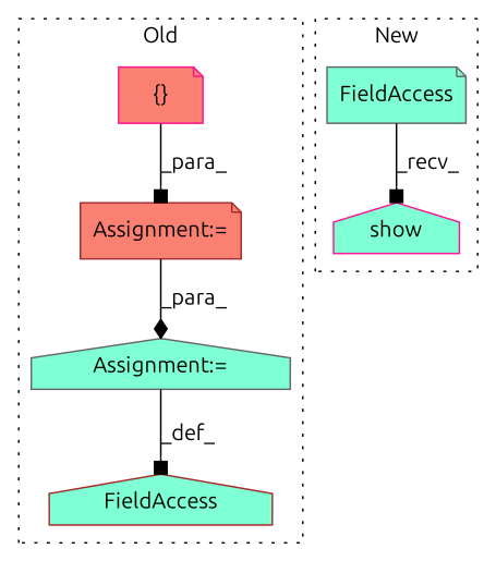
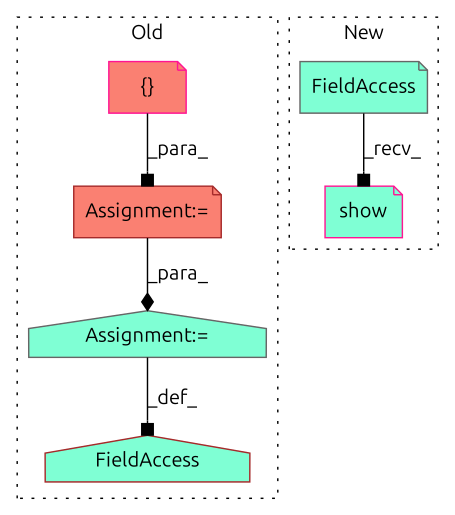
  digraph {
    fontname=Ubuntu
    node [a=7 l=1 shape=note style=filled fillcolor=aquamarine color=deeppink fontname=Ubuntu]
    edge [arrowhead=box fontname=Ubuntu]
    n1 [a=4 l="1,1" label="{}" s="2297,2326" fillcolor=salmon]
    n2 [label="Assignment:=" s=2267 fillcolor=salmon color=brown]
    n3 [label="Assignment:=" s=2643 shape=house color=gray40]
    n4 [a=22 l=10 label=FieldAccess s=2633 shape=house color=brown]
-   n5 [a=32 l=6 label=show s=1587 shape=house]
+   n5 [a=32 l=6 label=show s=1587]
    n6 [a=22 l=10 label=FieldAccess s=1569 color=gray40]
    subgraph cluster_1 {
      label=Old
      style=dotted
      n1
      n2
      n3
      n4
    }
    subgraph cluster_2 {
      label=New
      style=dotted
      n5
      n6
    }
    n1 -> n2 [label=_para_]
    n2 -> n3 [label=_para_ arrowhead=diamond]
    n3 -> n4 [label=_def_]
    n6 -> n5 [label=_recv_]
  }
